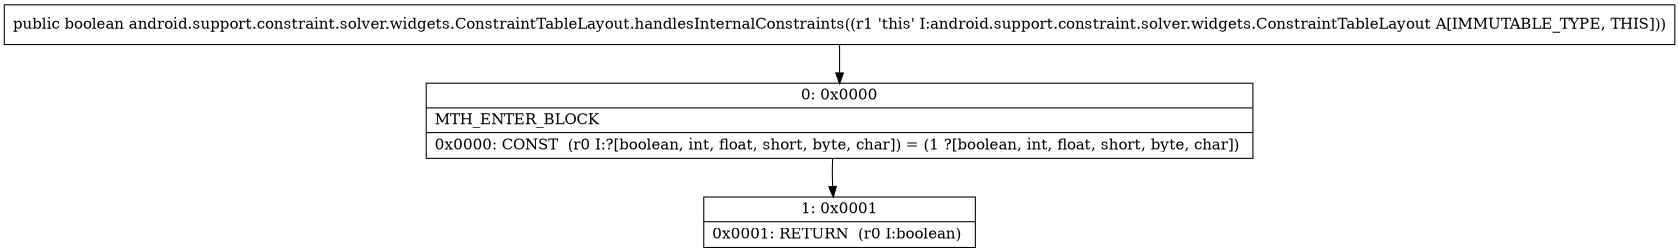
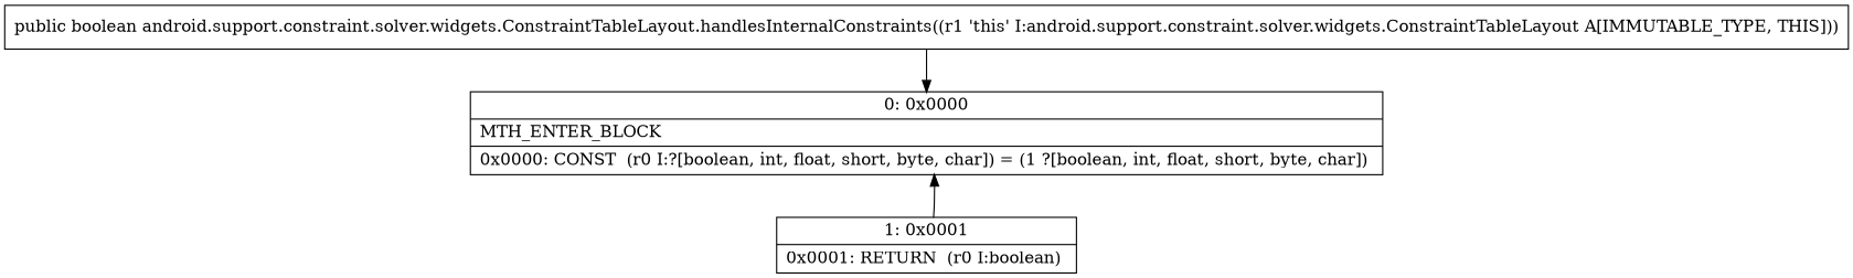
  digraph {
    node [shape=record]
    n1 [label="{0\:\ 0x0000|MTH_ENTER_BLOCK\l|0x0000: CONST  (r0 I:?[boolean, int, float, short, byte, char]) = (1 ?[boolean, int, float, short, byte, char]) \l}"]
    n2 [label="{1\:\ 0x0001|0x0001: RETURN  (r0 I:boolean) \l}"]
    n3 [label="{public boolean android.support.constraint.solver.widgets.ConstraintTableLayout.handlesInternalConstraints((r1 'this' I:android.support.constraint.solver.widgets.ConstraintTableLayout A[IMMUTABLE_TYPE, THIS])) }"]
-   n1 -> n2
+   n2 -> n1
    n3 -> n1
  }
